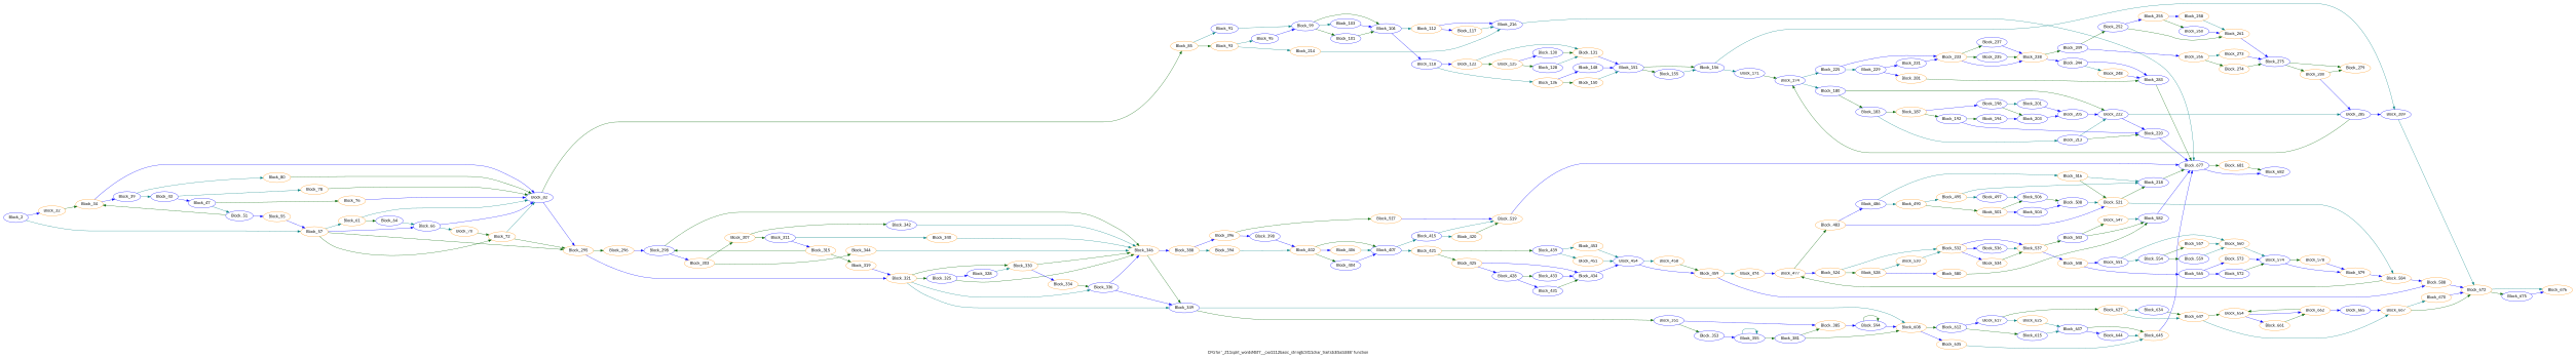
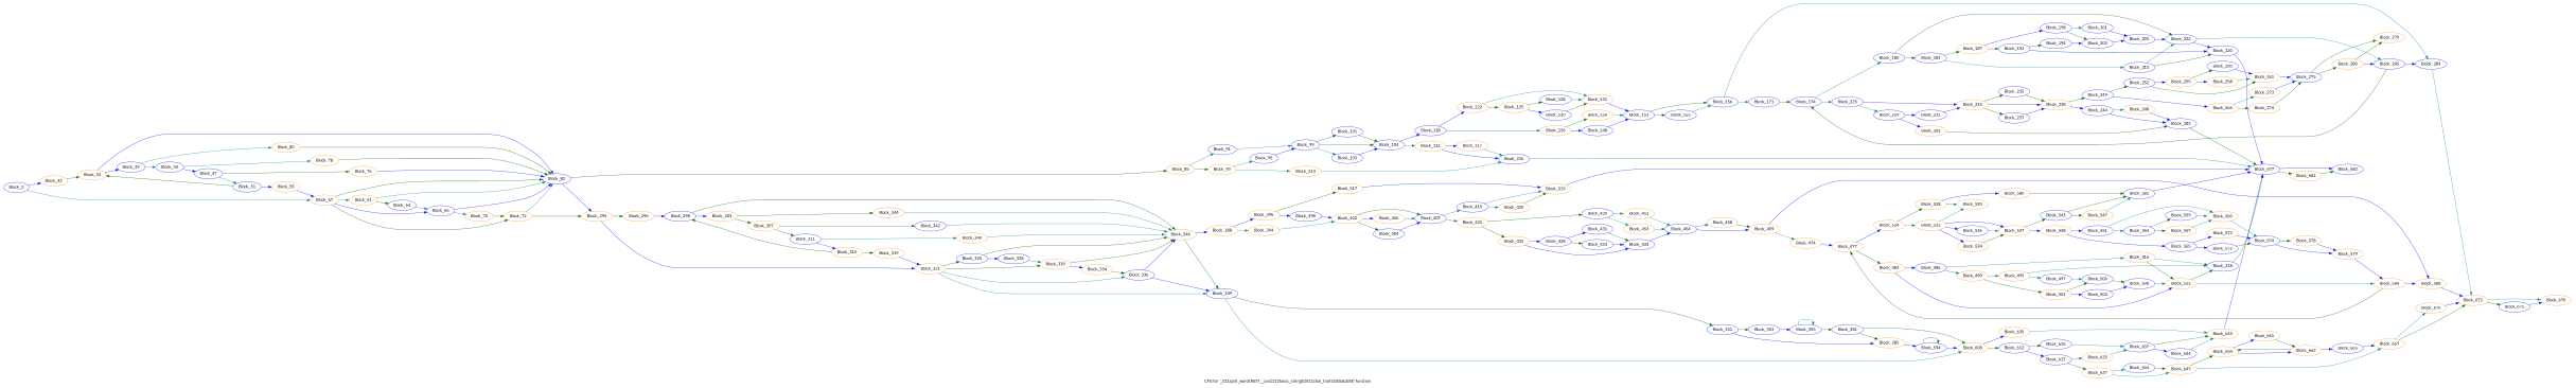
  digraph {
    fontname="IBM Plex Sans"
    label="CFG for '_Z11split_wordsNSt7__cxx1112basic_stringIcSt11char_traitsIcESaIcEEE' function"
    rankdir=LR
    node [color=darkorange fontname="IBM Plex Sans"]
    edge [color=blue fontname="IBM Plex Sans"]
    n1 [color=blue label=Block_2]
    n2 [label=Block_32]
    n3 [label=Block_57]
    n4 [label=Block_34]
    n5 [label=Block_295]
    n6 [label=Block_61]
    n7 [color=blue label=Block_66]
    n8 [label=Block_72]
    n9 [color=blue label=Block_82]
    n10 [color=blue label=Block_39]
    n11 [label=Block_296]
    n12 [label=Block_321]
    n13 [color=blue label=Block_64]
    n14 [label=Block_70]
    n15 [label=Block_85]
    n16 [label=Block_80]
    n17 [color=blue label=Block_43]
    n18 [label=Block_93]
    n19 [color=blue label=Block_91]
    n20 [label=Block_78]
    n21 [color=blue label=Block_47]
    n22 [label=Block_76]
    n23 [color=blue label=Block_51]
    n24 [label=Block_55]
    n25 [color=blue label=Block_298]
    n26 [color=blue label=Block_349]
    n27 [color=blue label=Block_325]
    n28 [label=Block_330]
    n29 [color=blue label=Block_336]
    n30 [color=blue label=Block_95]
    n31 [label=Block_214]
    n32 [color=blue label=Block_99]
    n33 [color=blue label=Block_216]
    n34 [color=blue label=Block_103]
    n35 [color=blue label=Block_101]
    n36 [color=blue label=Block_104]
    n37 [color=blue label=Block_118]
    n38 [label=Block_112]
    n39 [color=blue label=Block_677]
    n40 [label=Block_122]
    n41 [label=Block_136]
    n42 [label=Block_117]
    n43 [label=Block_131]
    n44 [label=Block_125]
    n45 [label=Block_150]
    n46 [color=blue label=Block_148]
    n47 [color=blue label=Block_682]
    n48 [label=Block_681]
    n49 [color=blue label=Block_151]
    n50 [color=blue label=Block_128]
    n51 [color=blue label=Block_130]
    n52 [color=blue label=Block_156]
    n53 [color=blue label=Block_155]
    n54 [color=blue label=Block_289]
    n55 [color=blue label=Block_171]
    n56 [label=Block_672]
    n57 [color=blue label=Block_174]
    n58 [label=Block_676]
    n59 [color=blue label=Block_675]
    n60 [color=blue label=Block_180]
    n61 [color=blue label=Block_225]
    n62 [color=blue label=Block_222]
    n63 [color=blue label=Block_183]
    n64 [color=blue label=Block_229]
    n65 [label=Block_233]
    n66 [color=blue label=Block_220]
    n67 [color=blue label=Block_285]
    n68 [color=blue label=Block_213]
    n69 [label=Block_187]
    n70 [color=blue label=Block_231]
    n71 [label=Block_281]
    n72 [color=blue label=Block_237]
    n73 [color=blue label=Block_235]
    n74 [label=Block_238]
    n75 [color=blue label=Block_192]
    n76 [color=blue label=Block_198]
    n77 [color=blue label=Block_194]
    n78 [color=blue label=Block_203]
    n79 [color=blue label=Block_201]
    n80 [color=blue label=Block_205]
    n81 [color=blue label=Block_218]
    n82 [color=blue label=Block_283]
    n83 [color=blue label=Block_249]
    n84 [color=blue label=Block_244]
    n85 [color=blue label=Block_252]
    n86 [label=Block_266]
    n87 [label=Block_248]
    n88 [label=Block_261]
    n89 [label=Block_255]
    n90 [label=Block_274]
    n91 [label=Block_273]
    n92 [color=blue label=Block_275]
    n93 [label=Block_258]
    n94 [color=blue label=Block_260]
    n95 [label=Block_280]
    n96 [label=Block_279]
    n97 [label=Block_346]
    n98 [label=Block_303]
    n99 [label=Block_608]
    n100 [color=blue label=Block_351]
    n101 [color=blue label=Block_328]
    n102 [label=Block_334]
    n103 [label=Block_388]
    n104 [label=Block_344]
    n105 [label=Block_307]
    n106 [label=Block_396]
    n107 [label=Block_394]
    n108 [color=blue label=Block_342]
    n109 [color=blue label=Block_311]
    n110 [label=Block_340]
    n111 [label=Block_315]
    n112 [label=Block_319]
    n113 [color=blue label=Block_612]
    n114 [label=Block_635]
    n115 [label=Block_385]
    n116 [color=blue label=Block_353]
    n117 [color=blue label=Block_398]
    n118 [label=Block_517]
    n119 [label=Block_402]
    n120 [color=blue label=Block_617]
    n121 [color=blue label=Block_615]
    n122 [label=Block_645]
    n123 [color=blue label=Block_594]
    n124 [color=blue label=Block_355]
    n125 [color=blue label=Block_381]
    n126 [label=Block_519]
    n127 [label=Block_406]
    n128 [color=blue label=Block_404]
    n129 [color=blue label=Block_407]
    n130 [label=Block_421]
    n131 [color=blue label=Block_415]
    n132 [label=Block_425]
    n133 [color=blue label=Block_439]
    n134 [label=Block_420]
    n135 [color=blue label=Block_434]
    n136 [color=blue label=Block_428]
    n137 [label=Block_453]
    n138 [label=Block_451]
    n139 [color=blue label=Block_454]
    n140 [color=blue label=Block_431]
    n141 [color=blue label=Block_433]
    n142 [label=Block_459]
    n143 [label=Block_458]
    n144 [label=Block_588]
    n145 [label=Block_474]
    n146 [label=Block_477]
    n147 [label=Block_483]
    n148 [label=Block_524]
    n149 [label=Block_521]
    n150 [color=blue label=Block_486]
    n151 [label=Block_528]
    n152 [label=Block_532]
    n153 [label=Block_584]
    n154 [label=Block_516]
    n155 [label=Block_490]
    n156 [label=Block_530]
    n157 [label=Block_580]
    n158 [color=blue label=Block_536]
    n159 [label=Block_534]
    n160 [label=Block_537]
    n161 [label=Block_495]
    n162 [label=Block_501]
    n163 [color=blue label=Block_497]
    n164 [color=blue label=Block_506]
    n165 [color=blue label=Block_504]
    n166 [color=blue label=Block_508]
    n167 [color=blue label=Block_582]
    n168 [label=Block_548]
    n169 [color=blue label=Block_543]
    n170 [color=blue label=Block_551]
    n171 [color=blue label=Block_565]
    n172 [label=Block_547]
    n173 [label=Block_560]
    n174 [color=blue label=Block_554]
    n175 [label=Block_573]
    n176 [color=blue label=Block_572]
    n177 [color=blue label=Block_574]
    n178 [label=Block_557]
    n179 [color=blue label=Block_559]
    n180 [label=Block_579]
    n181 [label=Block_578]
    n182 [label=Block_627]
    n183 [label=Block_625]
    n184 [color=blue label=Block_637]
    n185 [label=Block_647]
    n186 [color=blue label=Block_634]
    n187 [color=blue label=Block_644]
    n188 [label=Block_667]
    n189 [label=Block_654]
    n190 [label=Block_670]
    n191 [label=Block_662]
    n192 [label=Block_661]
    n193 [color=blue label=Block_665]
    n1 -> n2 [tailport=s0]
    n1 -> n3 [color=teal tailport=s1]
    n2 -> n4 [color=darkgreen]
-   n3 -> n5 [color=darkgreen tailport=s0]
+   n3 -> n9 [color=darkgreen tailport=s0]
    n3 -> n6 [color=teal tailport=s1]
    n3 -> n7 [tailport=s2]
    n3 -> n8 [color=darkgreen tailport=s3]
    n4 -> n9 [tailport=s0]
    n4 -> n10 [tailport=s1]
    n5 -> n11 [color=darkgreen tailport=s0]
    n5 -> n12 [tailport=s1]
    n6 -> n9 [color=teal tailport=s0]
    n6 -> n13 [color=darkgreen tailport=s1]
    n7 -> n9 [tailport=s0]
    n7 -> n14 [color=teal tailport=s1]
    n8 -> n5 [color=darkgreen tailport=s1]
    n8 -> n9 [color=teal tailport=s0]
    n9 -> n5 [tailport=s0]
    n9 -> n15 [color=darkgreen tailport=s1]
    n10 -> n16 [color=teal tailport=s0]
    n10 -> n17 [color=teal tailport=s1]
    n11 -> n25
    n12 -> n26 [color=teal tailport=s0]
    n12 -> n27 [color=darkgreen tailport=s1]
    n12 -> n28 [color=darkgreen tailport=s2]
    n12 -> n29 [color=teal tailport=s3]
    n13 -> n7 [color=teal]
    n14 -> n8 [color=darkgreen]
    n15 -> n18 [color=darkgreen tailport=s0]
    n15 -> n19 [color=teal tailport=s1]
    n16 -> n9 [color=darkgreen]
    n17 -> n20 [color=teal tailport=s0]
    n17 -> n21 [tailport=s1]
    n18 -> n30 [color=teal]
    n18 -> n31 [color=teal]
    n19 -> n32 [color=teal]
    n20 -> n9 [color=darkgreen]
    n21 -> n22 [color=darkgreen tailport=s0]
    n21 -> n23 [color=teal tailport=s1]
    n22 -> n9
    n23 -> n4 [color=darkgreen tailport=s0]
    n23 -> n24 [tailport=s1]
    n24 -> n3
    n25 -> n97 [color=darkgreen tailport=s0]
    n25 -> n98 [tailport=s1]
    n26 -> n99 [color=teal tailport=s0]
    n26 -> n100 [color=darkgreen tailport=s1]
    n27 -> n97 [color=darkgreen tailport=s0]
    n27 -> n101 [tailport=s1]
    n28 -> n97 [color=darkgreen tailport=s0]
    n28 -> n102 [tailport=s1]
    n29 -> n26 [tailport=s1]
    n29 -> n97 [tailport=s0]
    n30 -> n32
    n31 -> n33 [color=teal]
    n32 -> n34 [color=teal tailport=s0]
    n32 -> n35 [color=darkgreen tailport=s1]
    n32 -> n36 [color=darkgreen tailport=s2]
    n33 -> n39 [color=teal]
    n34 -> n36
    n35 -> n36 [color=darkgreen]
    n36 -> n37
    n36 -> n38 [color=teal]
    n37 -> n40 [tailport=s0]
    n37 -> n41 [color=teal tailport=s1]
    n38 -> n33 [tailport=s0]
    n38 -> n42 [tailport=s1]
    n39 -> n47 [tailport=s0]
    n39 -> n48 [color=darkgreen tailport=s1]
    n40 -> n43 [color=teal tailport=s0]
    n40 -> n44 [color=darkgreen tailport=s1]
    n41 -> n45 [color=darkgreen tailport=s0]
    n41 -> n46 [tailport=s1]
    n42 -> n33 [color=teal]
    n43 -> n49
    n44 -> n50 [color=darkgreen tailport=s0]
    n44 -> n51 [tailport=s1]
    n45 -> n49 [color=teal]
    n46 -> n49
    n48 -> n47 [color=darkgreen]
    n49 -> n52 [color=darkgreen tailport=s0]
    n49 -> n53 [color=darkgreen tailport=s1]
    n50 -> n43 [color=teal]
    n51 -> n43 [color=darkgreen]
    n52 -> n54 [color=teal tailport=s0]
    n52 -> n55 [color=teal tailport=s1]
    n53 -> n52 [color=teal]
    n54 -> n56 [color=teal]
    n55 -> n57 [color=darkgreen]
    n56 -> n58 [color=teal tailport=s0]
    n56 -> n59 [color=darkgreen tailport=s1]
    n57 -> n60 [color=teal tailport=s0]
    n57 -> n61 [color=teal tailport=s1]
    n59 -> n58
    n60 -> n62 [color=darkgreen tailport=s0]
    n60 -> n63 [color=darkgreen tailport=s1]
    n61 -> n64 [color=teal tailport=s0]
    n61 -> n65 [tailport=s1]
    n62 -> n66
    n62 -> n67 [color=teal]
    n63 -> n68 [color=teal tailport=s0]
    n63 -> n69 [color=darkgreen tailport=s1]
    n64 -> n70
    n64 -> n71
    n65 -> n72 [color=darkgreen tailport=s0]
    n65 -> n73 [color=darkgreen tailport=s1]
    n65 -> n74 [tailport=s2]
    n66 -> n39
    n67 -> n54 [tailport=s1]
    n67 -> n57 [color=darkgreen tailport=s0]
    n68 -> n62 [color=teal]
    n68 -> n66 [color=darkgreen]
    n69 -> n75 [color=darkgreen tailport=s0]
    n69 -> n76 [tailport=s1]
    n70 -> n65
    n71 -> n82 [color=darkgreen]
    n72 -> n74
    n73 -> n74 [color=darkgreen]
    n74 -> n83 [color=darkgreen]
    n74 -> n84
    n75 -> n66
    n75 -> n77 [color=darkgreen]
    n76 -> n78 [color=darkgreen tailport=s1]
    n76 -> n79 [color=teal tailport=s0]
    n77 -> n78
    n78 -> n80
    n79 -> n80
    n80 -> n62
    n81 -> n39 [color=darkgreen]
    n82 -> n39 [color=darkgreen]
    n83 -> n85 [color=darkgreen tailport=s0]
    n83 -> n86 [tailport=s1]
    n84 -> n82 [tailport=s0]
    n84 -> n87 [color=teal tailport=s1]
    n85 -> n88 [color=darkgreen tailport=s0]
    n85 -> n89 [tailport=s1]
    n86 -> n90 [color=darkgreen tailport=s0]
    n86 -> n91 [color=teal tailport=s1]
    n87 -> n82
    n88 -> n92
    n89 -> n93 [tailport=s0]
    n89 -> n94 [color=darkgreen tailport=s1]
    n90 -> n92 [color=darkgreen]
    n91 -> n92
    n92 -> n95 [color=darkgreen tailport=s0]
    n92 -> n96 [color=darkgreen tailport=s1]
    n93 -> n88 [color=teal]
    n94 -> n88
    n95 -> n67
    n95 -> n96 [color=darkgreen]
    n97 -> n26 [color=darkgreen tailport=s0]
    n97 -> n103 [tailport=s1]
    n98 -> n104 [color=darkgreen tailport=s0]
    n98 -> n105 [color=darkgreen tailport=s1]
    n99 -> n113 [color=darkgreen]
    n99 -> n114
    n100 -> n115 [tailport=s0]
    n100 -> n116 [color=darkgreen tailport=s1]
    n101 -> n28 [color=teal]
    n102 -> n29 [color=darkgreen]
    n103 -> n106 [tailport=s0]
    n103 -> n107 [color=teal tailport=s1]
    n104 -> n97 [color=teal]
    n105 -> n108 [color=darkgreen tailport=s0]
    n105 -> n109 [color=darkgreen tailport=s1]
    n106 -> n117
    n106 -> n118 [color=darkgreen]
    n107 -> n119 [color=teal]
    n108 -> n97 [color=teal]
    n109 -> n110 [color=teal tailport=s0]
    n109 -> n111 [tailport=s1]
    n110 -> n97 [color=teal]
    n111 -> n25 [color=darkgreen tailport=s0]
    n111 -> n112 [color=darkgreen tailport=s1]
    n112 -> n12
    n113 -> n120
    n113 -> n121 [color=darkgreen]
    n114 -> n122 [color=teal]
    n115 -> n123
    n116 -> n124
    n117 -> n119
    n118 -> n126
    n119 -> n127 [tailport=s0]
    n119 -> n128 [color=darkgreen tailport=s1]
    n119 -> n129 [color=darkgreen tailport=s2]
    n120 -> n182 [color=darkgreen]
    n120 -> n183 [color=teal]
    n121 -> n184 [color=teal]
    n122 -> n39
    n123 -> n99 [tailport=s0]
    n123 -> n123 [color=darkgreen tailport=s1]
    n124 -> n124 [color=teal tailport=s1]
    n124 -> n125 [color=darkgreen tailport=s0]
    n125 -> n99 [color=darkgreen tailport=s0]
    n125 -> n115 [color=darkgreen tailport=s1]
    n126 -> n39
    n127 -> n129 [color=teal]
    n128 -> n129
    n129 -> n130 [color=teal]
    n129 -> n131 [color=teal]
    n130 -> n132 [color=darkgreen tailport=s0]
    n130 -> n133 [color=darkgreen tailport=s1]
    n131 -> n126 [color=teal tailport=s0]
    n131 -> n134 [color=teal tailport=s1]
    n132 -> n135 [tailport=s0]
    n132 -> n136 [tailport=s1]
    n133 -> n137 [color=teal tailport=s0]
    n133 -> n138 [color=teal tailport=s1]
    n134 -> n126 [color=darkgreen]
    n135 -> n139
    n136 -> n140 [tailport=s0]
    n136 -> n141 [color=darkgreen tailport=s1]
    n137 -> n139 [color=teal]
    n138 -> n139 [color=teal]
    n139 -> n142 [tailport=s0]
    n139 -> n143 [color=teal tailport=s1]
    n140 -> n135 [color=darkgreen]
    n141 -> n135
    n142 -> n144 [tailport=s0]
    n142 -> n145 [color=teal tailport=s1]
    n143 -> n142 [color=darkgreen]
    n144 -> n56
    n145 -> n146
    n146 -> n147 [color=darkgreen tailport=s0]
    n146 -> n148 [tailport=s1]
    n147 -> n149 [tailport=s0]
    n147 -> n150 [tailport=s1]
    n148 -> n151 [color=darkgreen tailport=s0]
    n148 -> n152 [color=teal tailport=s1]
    n149 -> n81 [color=darkgreen]
    n149 -> n153 [color=teal]
    n150 -> n154 [color=teal tailport=s0]
    n150 -> n155 [color=teal tailport=s1]
    n151 -> n156 [color=teal]
    n151 -> n157
    n152 -> n158 [tailport=s0]
    n152 -> n159 [tailport=s1]
    n152 -> n160 [tailport=s2]
    n153 -> n144 [tailport=s1]
    n153 -> n146 [color=darkgreen tailport=s0]
    n154 -> n81 [color=teal]
    n154 -> n149 [color=darkgreen]
    n155 -> n161 [color=teal tailport=s0]
    n155 -> n162 [color=darkgreen tailport=s1]
-   n156 -> n152 [color=teal]
+   n152 -> n156 [color=teal]
    n157 -> n167 [color=darkgreen]
    n158 -> n160 [color=teal]
    n159 -> n160 [color=darkgreen]
    n160 -> n168
    n160 -> n169 [color=darkgreen]
    n161 -> n81 [color=teal]
    n161 -> n163 [color=teal]
    n162 -> n164 [color=darkgreen tailport=s1]
    n162 -> n165 [tailport=s0]
    n163 -> n164 [color=teal]
    n164 -> n166 [color=darkgreen]
    n165 -> n166
    n166 -> n149 [color=teal]
    n167 -> n39
    n168 -> n170 [tailport=s0]
    n168 -> n171 [tailport=s1]
    n169 -> n167 [color=darkgreen tailport=s0]
    n169 -> n172 [color=darkgreen tailport=s1]
    n170 -> n173 [color=teal tailport=s0]
    n170 -> n174 [color=teal tailport=s1]
    n171 -> n175 [tailport=s0]
    n171 -> n176 [tailport=s1]
    n172 -> n167 [color=teal]
    n173 -> n177 [color=teal]
    n174 -> n178 [color=darkgreen tailport=s0]
    n174 -> n179 [color=darkgreen tailport=s1]
    n175 -> n177
    n176 -> n177 [color=darkgreen]
    n177 -> n180 [tailport=s0]
    n177 -> n181 [color=darkgreen tailport=s1]
    n178 -> n173 [color=teal]
    n179 -> n173 [color=teal]
    n180 -> n153
    n181 -> n180
    n182 -> n185 [color=teal tailport=s0]
    n182 -> n186 [color=teal tailport=s1]
    n183 -> n184 [color=teal]
    n184 -> n122 [color=darkgreen tailport=s0]
    n184 -> n187 [tailport=s1]
    n185 -> n188 [color=teal tailport=s0]
    n185 -> n189 [color=darkgreen tailport=s1]
    n186 -> n185 [color=darkgreen]
    n187 -> n122 [color=teal]
    n188 -> n56 [color=darkgreen tailport=s0]
    n188 -> n190 [color=teal tailport=s1]
    n189 -> n191 [tailport=s0]
    n189 -> n192 [tailport=s1]
    n190 -> n56
    n191 -> n189 [color=darkgreen tailport=s1]
    n191 -> n193 [tailport=s0]
    n192 -> n191 [color=darkgreen]
    n193 -> n188
  }
